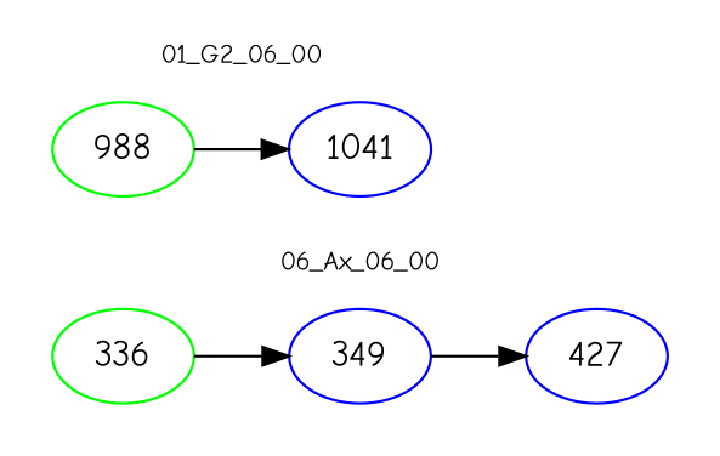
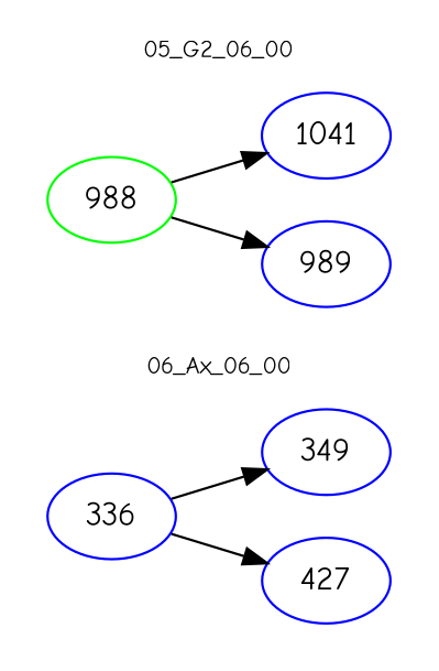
  digraph {
    fontname="Comic Neue"
    rankdir=LR
    node [color=blue fontname="Comic Neue"]
    edge [color=black fontname="Comic Neue"]
-   n1 [color=green label=336]
+   n1 [label=336]
    n2 [label=427]
    n3 [label=349]
    n4 [color=green label=988]
+   n5 [label=989]
    n6 [label=1041]
    subgraph cluster_1 {
      color=white
      fontsize=10
      label="06_Ax_06_00"
      n1
      n2
      n3
    }
    subgraph cluster_2 {
      color=white
      fontsize=10
-     label="01_G2_06_00"
+     label="05_G2_06_00"
      n4
+     n5
      n6
    }
-   n3 -> n2
+   n1 -> n2
    n1 -> n3
+   n4 -> n5
    n4 -> n6
  }
